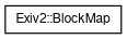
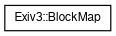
  digraph {
    rankdir=TB
-   n1 [color=black fillcolor=white fontname=FreeSans fontsize=10 height=0.2 label="Exiv2::BlockMap" shape=record style=filled width=0.4]
+   n1 [color=black fillcolor=white fontname=FreeSans fontsize=10 height=0.2 label="Exiv3::BlockMap" shape=record style=filled width=0.4]
  }
